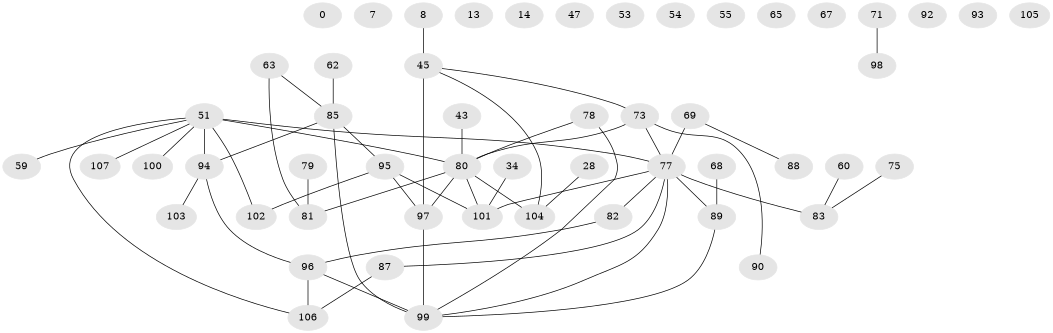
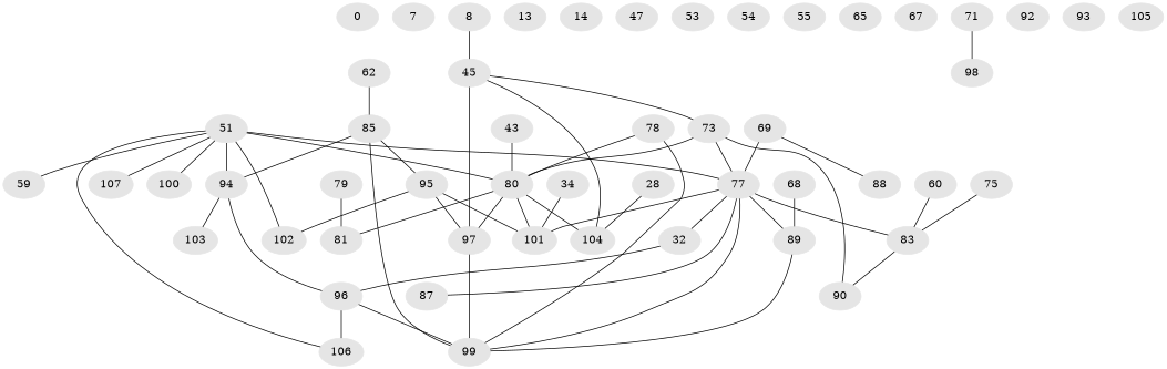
  graph {
    node [color=gray90 style=filled]
    n1 [label=0]
    7
    45 [super="+2"]
    104 [super="+6"]
    73 [super="+15+30"]
    97 [super="+56+86+61"]
    8
    13
    14
    28
    34
    101
    80 [super="+26+35"]
    81 [super="+11"]
    43
    77 [super="+52+76"]
    90 [super="+23+36+39+40"]
    99 [super="+48+74"]
    47
    51 [super="+9+31+50"]
    59
    94 [super="+91"]
    100
    102 [super="+84"]
    106
    107
    83 [super="+20"]
    89 [super="+21+37"]
-   82
+   82 [label=32]
    87
    96 [super="+49"]
    103
    53
    54
    55
    60 [super="+32"]
    85 [super="+70"]
    95
    62
-   63
    65
    67
    68
    69
    88
    71
    98
    75
    78
    79
    92
    93
    105
    45 -- 104
    45 -- 73
    45 -- 97 [weight=3]
    73 -- 80
    73 -- 77
    73 -- 90
    97 -- 99 [weight=2]
    8 -- 45
    28 -- 104
    34 -- 101
    80 -- 104 [weight=2]
    80 -- 97
    80 -- 101
    80 -- 81
    43 -- 80
    77 -- 101 [weight=2]
    77 -- 99
    77 -- 83
    77 -- 89 [weight=2]
    77 -- 82
    77 -- 87
    51 -- 80
    51 -- 77 [weight=2]
    51 -- 59
    51 -- 94
    51 -- 100
    51 -- 102
    51 -- 106
    51 -- 107
    94 -- 96
    94 -- 103
+   83 -- 90
    89 -- 99
    82 -- 96
-   87 -- 106
    96 -- 99
    96 -- 106 [weight=2]
    60 -- 83
    85 -- 99
    85 -- 94
    85 -- 95
    95 -- 97
    95 -- 101
    95 -- 102
    62 -- 85
-   63 -- 81 [weight=2]
-   63 -- 85
    68 -- 89
    69 -- 77 [weight=2]
    69 -- 88
    71 -- 98
    75 -- 83
    78 -- 80
    78 -- 99
    79 -- 81
  }
